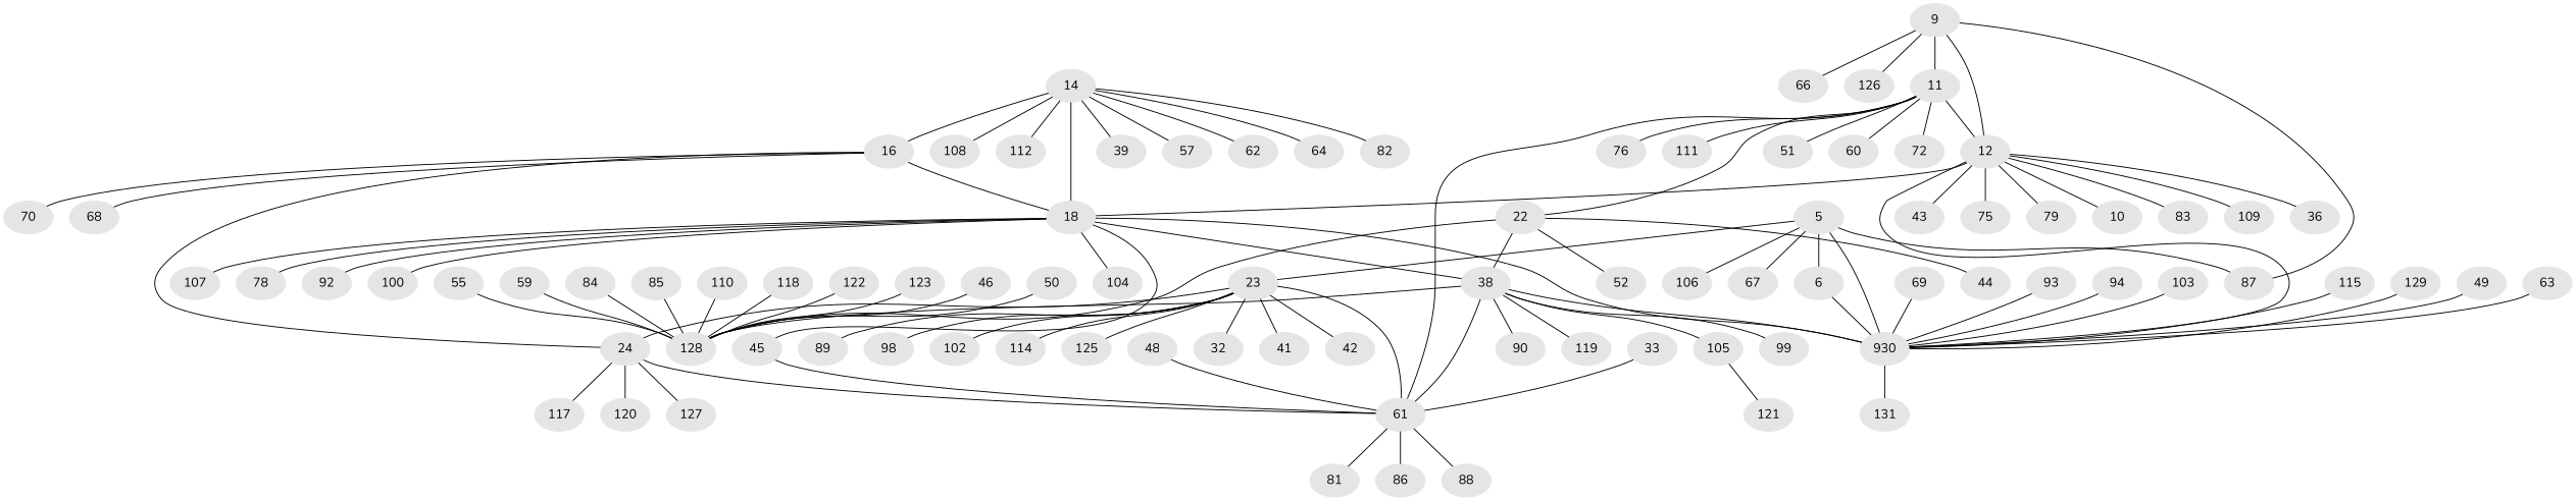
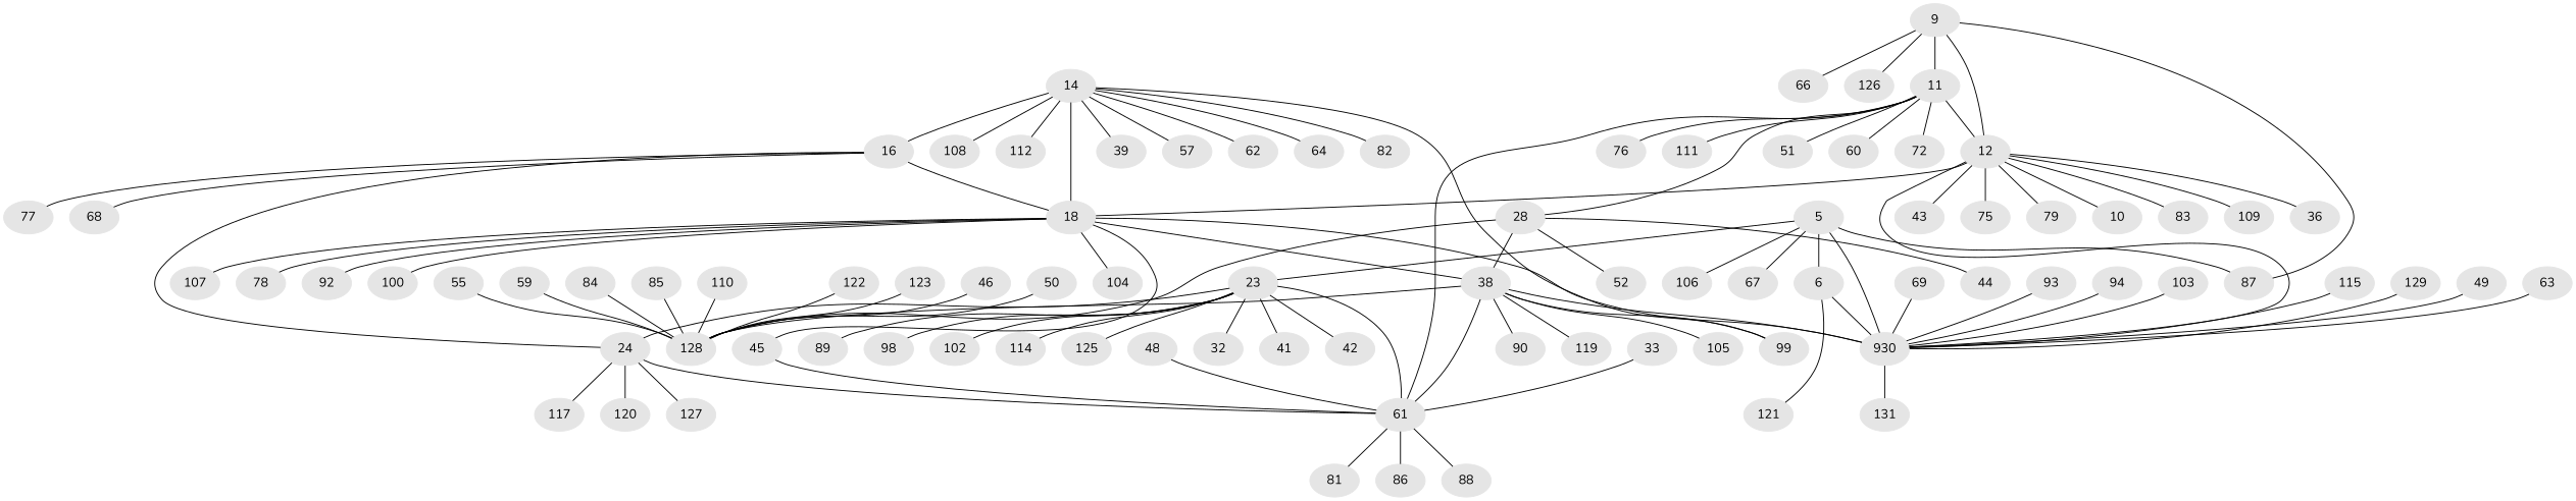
  graph {
    fontname=Nunito
    node [color=gray90 fontname=Nunito style=filled]
    edge [fontname=Nunito]
    5 [super="+3"]
    6 [super="+4"]
    23 [super="+21"]
    67
    87
    106
    n7 [label=930 super="+116+2+35"]
    121
    61 [super="+22"]
    24 [super="+19"]
    32
    41
    42
    89
    98
    102 [super="+101"]
    114 [super="+97"]
    125
    131 [super="+95"]
    9 [super="+7"]
    11 [super="+10"]
    12 [super="+8"]
    66
    126
-   28 [super="+27" label=22]
+   28 [super="+27"]
    51
    60
    72 [super="+65"]
    76
    111
    18 [super="+17"]
    36
    43
    75
    79
    n36 [label=10 super="+73"]
    83
    109
    38 [super="+30"]
    44
    52
    128 [super="+29+31+34+40"]
    81
    86
    88
    45
    78
    92
    100
    104
    107
    14 [super="+13"]
    16 [super="+15"]
    39
    57
    62
    64
    82
    99 [super="+58"]
    108
    112 [super="+53"]
    68
-   70
+   70 [label=77]
    117
    120 [super="+54"]
    127
    90
    105
    119 [super="+74"]
    33
    46
    48
    49
    50
    55
    59
    63
    69
    84
    85
    93
    94
    103
    110
    115
-   118
    122
    123 [super="+113"]
    129
    5 -- 6 [weight=4]
    5 -- 23
    5 -- 67
    5 -- 87
    5 -- 106
    5 -- n7 [weight=4]
    6 -- n7 [weight=4]
-   105 -- 121
+   6 -- 121
    23 -- 61 [weight=4]
    23 -- 24 [weight=4]
    23 -- 32
    23 -- 41
    23 -- 42
    23 -- 89
    23 -- 98
    23 -- 102
    23 -- 114
    23 -- 125
    n7 -- 131
    61 -- 81
    61 -- 86
    61 -- 88
    24 -- 61 [weight=4]
    24 -- 117
    24 -- 120
    24 -- 127
    9 -- 87
    9 -- 11 [weight=4]
    9 -- 12 [weight=4]
    9 -- 66
    9 -- 126
    11 -- 61 [weight=2]
    11 -- 12 [weight=4]
    11 -- 28
    11 -- 51
    11 -- 60
    11 -- 72
    11 -- 76
    11 -- 111
    12 -- n7
    12 -- 18
    12 -- 36
    12 -- 43
    12 -- 75
    12 -- 79
    12 -- n36
    12 -- 83
    12 -- 109
    28 -- 38 [weight=4]
    28 -- 44
    28 -- 52
    28 -- 128 [weight=4]
    18 -- n7 [weight=2]
    18 -- 38 [weight=2]
    18 -- 45
    18 -- 78
    18 -- 92
    18 -- 100
    18 -- 104
    18 -- 107
    38 -- n7
    38 -- 61
    38 -- 128 [weight=4]
    38 -- 99
    38 -- 90
    38 -- 105
    38 -- 119
    45 -- 61
    14 -- 18 [weight=4]
    14 -- 16 [weight=4]
    14 -- 39
    14 -- 57
    14 -- 62
    14 -- 64
    14 -- 82
+   14 -- 99
    14 -- 108
    14 -- 112
    16 -- 24
    16 -- 18 [weight=4]
    16 -- 68
    16 -- 70
    33 -- 61
    46 -- 128
    48 -- 61
    49 -- n7
    50 -- 128
    55 -- 128
    59 -- 128
    63 -- n7
    69 -- n7
    84 -- 128
    85 -- 128
    93 -- n7
    94 -- n7
    103 -- n7
    110 -- 128
    115 -- n7
-   118 -- 128
    122 -- 128
    123 -- 128
    129 -- n7
  }
